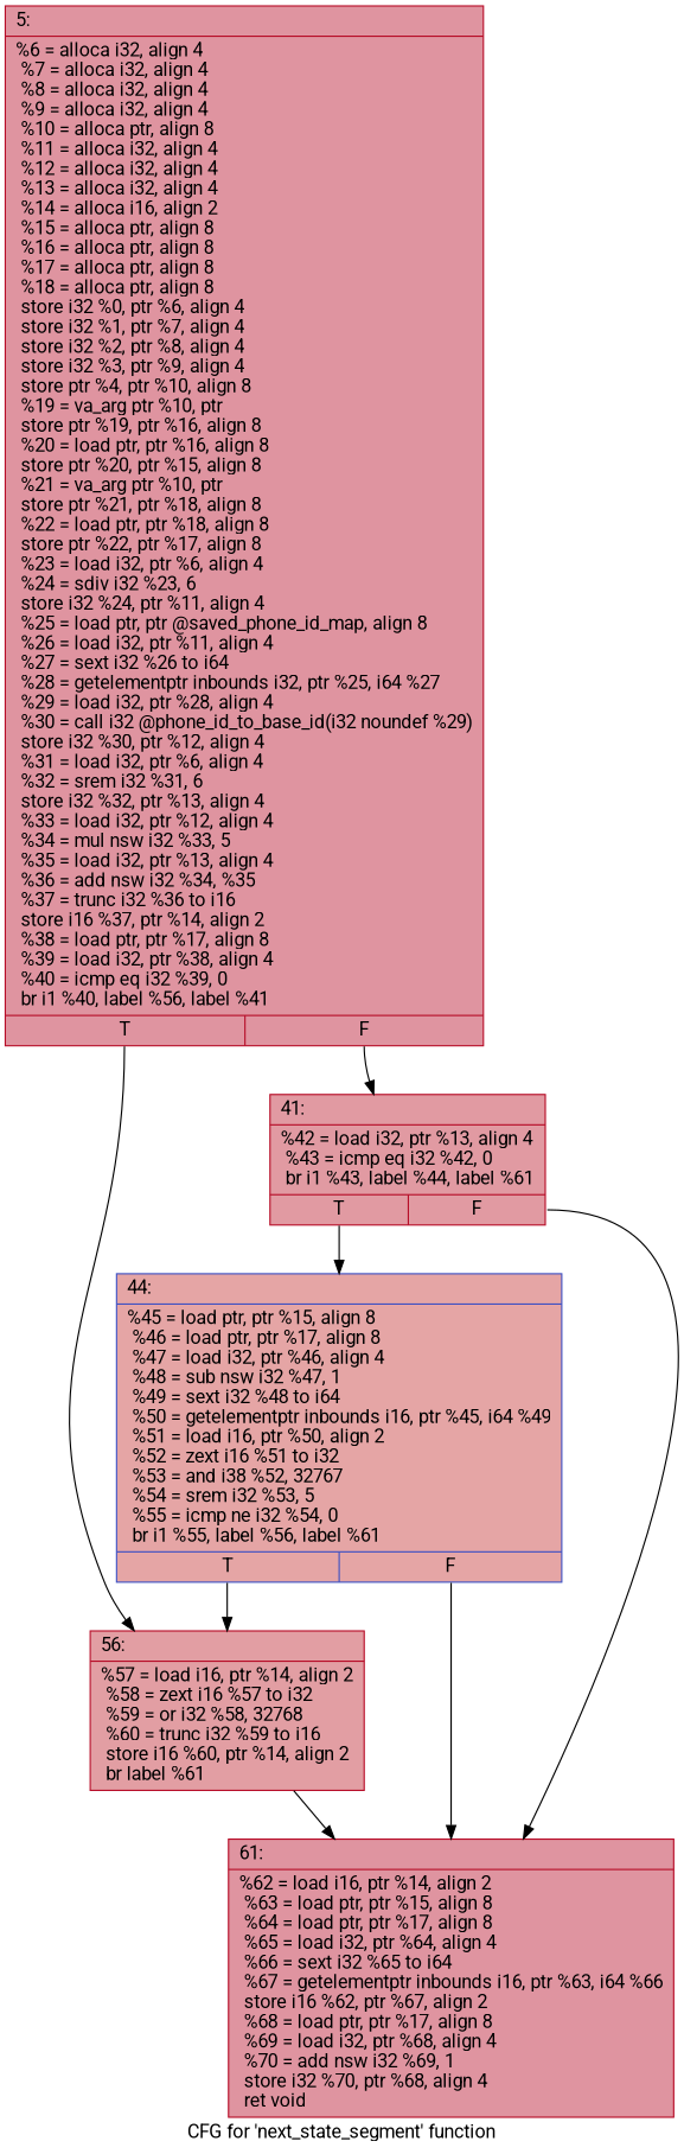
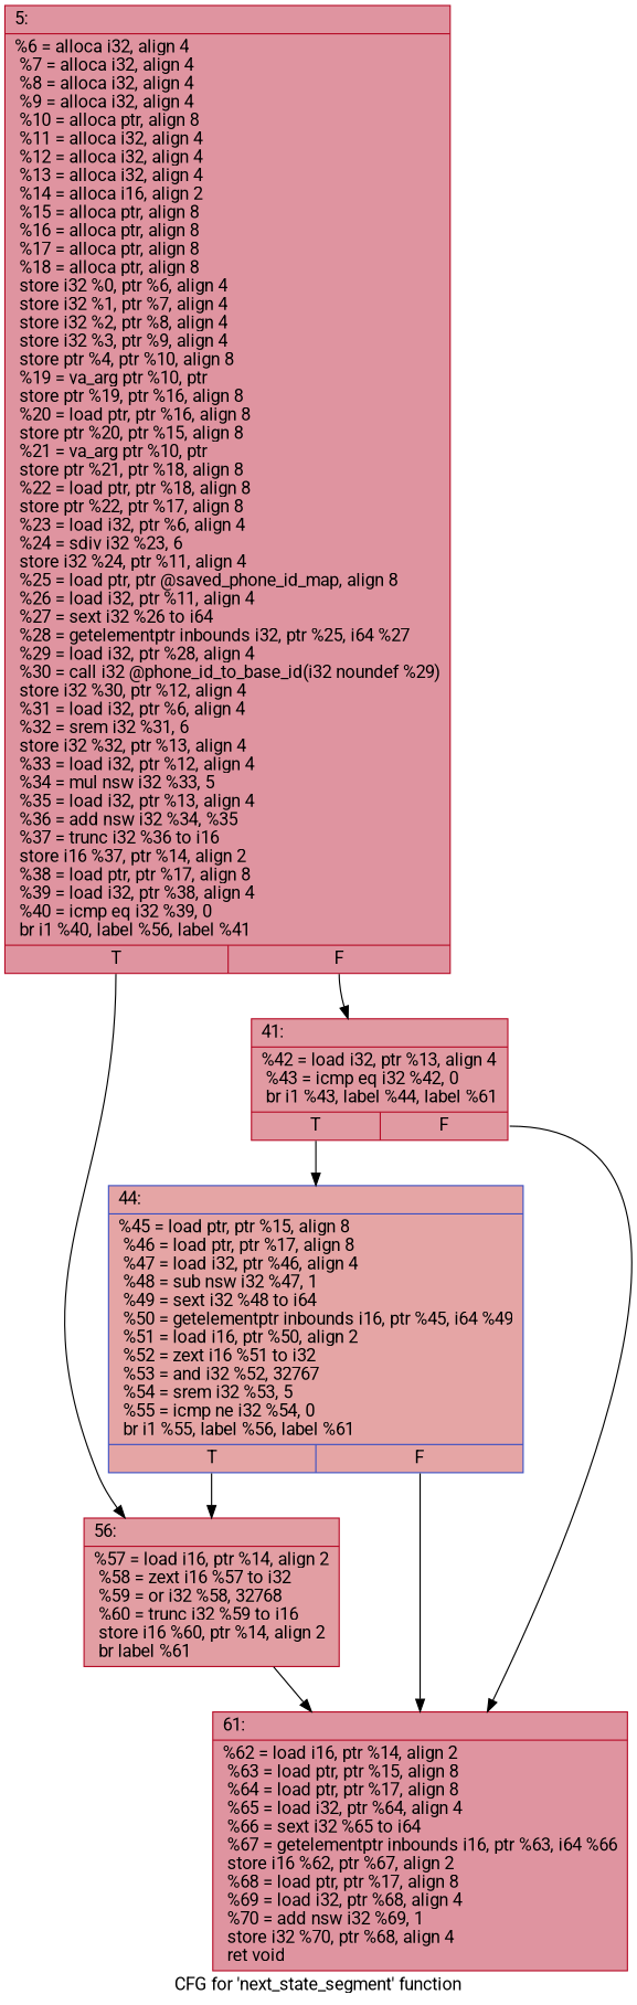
  digraph {
    label="CFG for 'next_state_segment' function"
    fontname=Roboto
    node [color="#b70d28ff" fillcolor="#b70d2870" fontname=Roboto shape=record style=filled]
    edge [tailport=s0 fontname=Roboto]
    n1 [label="{5:\l|  %6 = alloca i32, align 4\l  %7 = alloca i32, align 4\l  %8 = alloca i32, align 4\l  %9 = alloca i32, align 4\l  %10 = alloca ptr, align 8\l  %11 = alloca i32, align 4\l  %12 = alloca i32, align 4\l  %13 = alloca i32, align 4\l  %14 = alloca i16, align 2\l  %15 = alloca ptr, align 8\l  %16 = alloca ptr, align 8\l  %17 = alloca ptr, align 8\l  %18 = alloca ptr, align 8\l  store i32 %0, ptr %6, align 4\l  store i32 %1, ptr %7, align 4\l  store i32 %2, ptr %8, align 4\l  store i32 %3, ptr %9, align 4\l  store ptr %4, ptr %10, align 8\l  %19 = va_arg ptr %10, ptr\l  store ptr %19, ptr %16, align 8\l  %20 = load ptr, ptr %16, align 8\l  store ptr %20, ptr %15, align 8\l  %21 = va_arg ptr %10, ptr\l  store ptr %21, ptr %18, align 8\l  %22 = load ptr, ptr %18, align 8\l  store ptr %22, ptr %17, align 8\l  %23 = load i32, ptr %6, align 4\l  %24 = sdiv i32 %23, 6\l  store i32 %24, ptr %11, align 4\l  %25 = load ptr, ptr @saved_phone_id_map, align 8\l  %26 = load i32, ptr %11, align 4\l  %27 = sext i32 %26 to i64\l  %28 = getelementptr inbounds i32, ptr %25, i64 %27\l  %29 = load i32, ptr %28, align 4\l  %30 = call i32 @phone_id_to_base_id(i32 noundef %29)\l  store i32 %30, ptr %12, align 4\l  %31 = load i32, ptr %6, align 4\l  %32 = srem i32 %31, 6\l  store i32 %32, ptr %13, align 4\l  %33 = load i32, ptr %12, align 4\l  %34 = mul nsw i32 %33, 5\l  %35 = load i32, ptr %13, align 4\l  %36 = add nsw i32 %34, %35\l  %37 = trunc i32 %36 to i16\l  store i16 %37, ptr %14, align 2\l  %38 = load ptr, ptr %17, align 8\l  %39 = load i32, ptr %38, align 4\l  %40 = icmp eq i32 %39, 0\l  br i1 %40, label %56, label %41\l|{<s0>T|<s1>F}}"]
    n2 [fillcolor="#be242e70" label="{56:\l|  %57 = load i16, ptr %14, align 2\l  %58 = zext i16 %57 to i32\l  %59 = or i32 %58, 32768\l  %60 = trunc i32 %59 to i16\l  store i16 %60, ptr %14, align 2\l  br label %61\l}"]
    n3 [fillcolor="#bb1b2c70" label="{41:\l|  %42 = load i32, ptr %13, align 4\l  %43 = icmp eq i32 %42, 0\l  br i1 %43, label %44, label %61\l|{<s0>T|<s1>F}}"]
    n4 [label="{61:\l|  %62 = load i16, ptr %14, align 2\l  %63 = load ptr, ptr %15, align 8\l  %64 = load ptr, ptr %17, align 8\l  %65 = load i32, ptr %64, align 4\l  %66 = sext i32 %65 to i64\l  %67 = getelementptr inbounds i16, ptr %63, i64 %66\l  store i16 %62, ptr %67, align 2\l  %68 = load ptr, ptr %17, align 8\l  %69 = load i32, ptr %68, align 4\l  %70 = add nsw i32 %69, 1\l  store i32 %70, ptr %68, align 4\l  ret void\l}"]
-   n5 [color="#3d50c3ff" fillcolor="#c5333470" label="{44:\l|  %45 = load ptr, ptr %15, align 8\l  %46 = load ptr, ptr %17, align 8\l  %47 = load i32, ptr %46, align 4\l  %48 = sub nsw i32 %47, 1\l  %49 = sext i32 %48 to i64\l  %50 = getelementptr inbounds i16, ptr %45, i64 %49\l  %51 = load i16, ptr %50, align 2\l  %52 = zext i16 %51 to i32\l  %53 = and i38 %52, 32767\l  %54 = srem i32 %53, 5\l  %55 = icmp ne i32 %54, 0\l  br i1 %55, label %56, label %61\l|{<s0>T|<s1>F}}"]
+   n5 [color="#3d50c3ff" fillcolor="#c5333470" label="{44:\l|  %45 = load ptr, ptr %15, align 8\l  %46 = load ptr, ptr %17, align 8\l  %47 = load i32, ptr %46, align 4\l  %48 = sub nsw i32 %47, 1\l  %49 = sext i32 %48 to i64\l  %50 = getelementptr inbounds i16, ptr %45, i64 %49\l  %51 = load i16, ptr %50, align 2\l  %52 = zext i16 %51 to i32\l  %53 = and i32 %52, 32767\l  %54 = srem i32 %53, 5\l  %55 = icmp ne i32 %54, 0\l  br i1 %55, label %56, label %61\l|{<s0>T|<s1>F}}"]
    n1 -> n2
    n1 -> n3 [tailport=s1]
    n2 -> n4 [tailport=""]
    n3 -> n4 [tailport=s1]
    n3 -> n5
    n5 -> n2
    n5 -> n4 [tailport=s1]
  }
